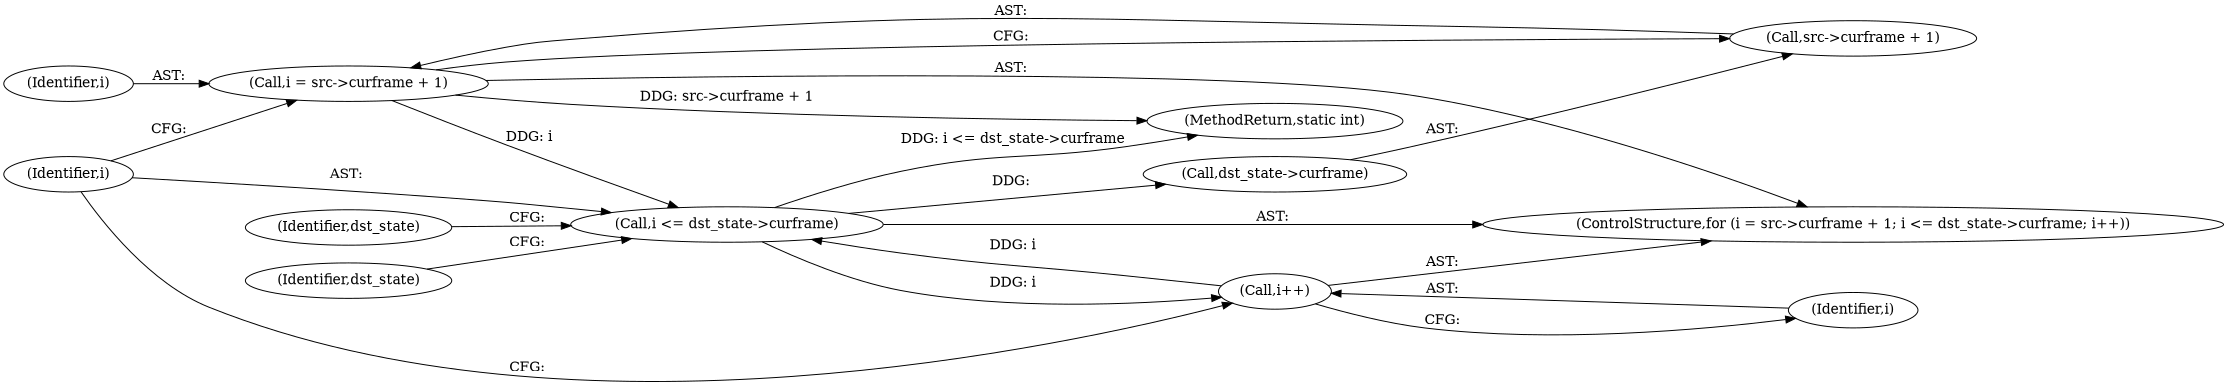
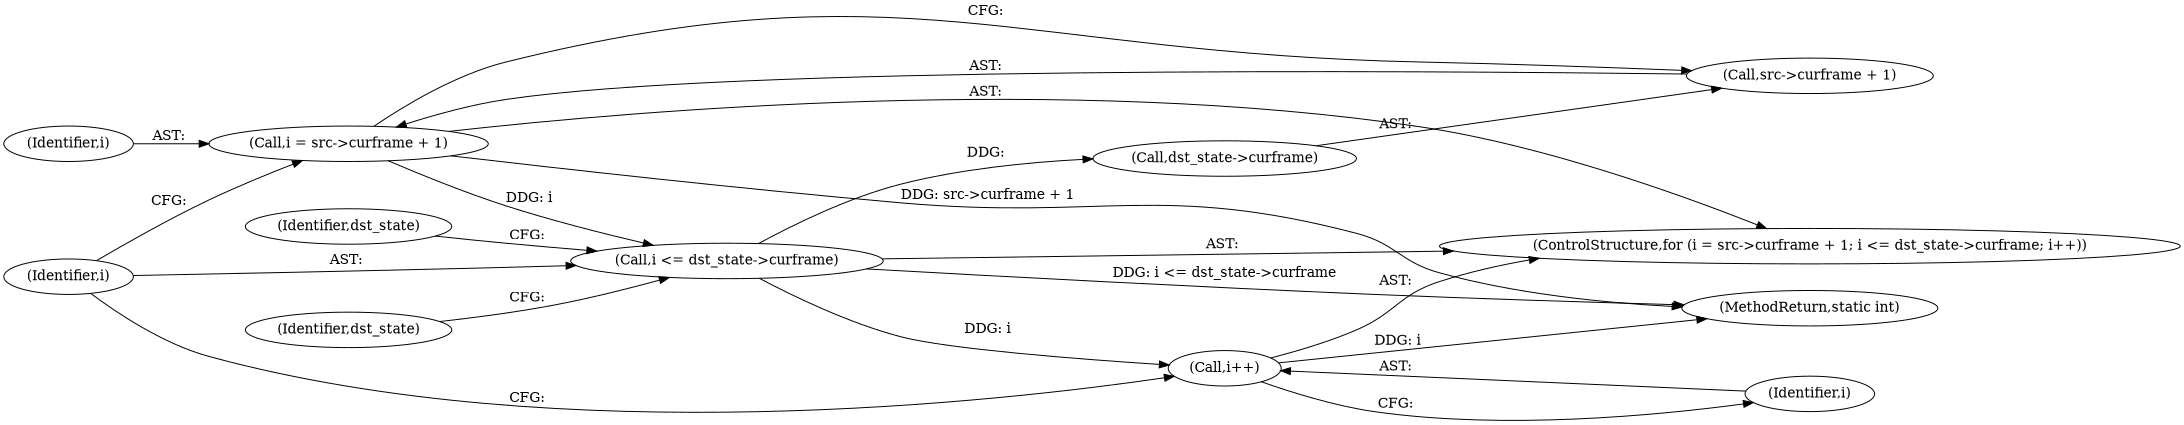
  digraph {
    rankdir=LR
    n1 [label="(Call,i = src->curframe + 1)"]
    n2 [label="(Call,i <= dst_state->curframe)"]
    n3 [label="(Call,src->curframe + 1)"]
    n4 [label="(ControlStructure,for (i = src->curframe + 1; i <= dst_state->curframe; i++))"]
    n5 [label="(MethodReturn,static int)"]
    n6 [label="(Call,i++)"]
    n7 [label="(Call,dst_state->curframe)"]
    n8 [label="(Identifier,i)"]
    n9 [label="(Identifier,i)"]
    n10 [label="(Identifier,dst_state)"]
    n11 [label="(Identifier,dst_state)"]
    n12 [label="(Identifier,i)"]
    n1 -> n2 [label="DDG: i"]
    n1 -> n3 [label="CFG: "]
    n1 -> n4 [label="AST: "]
    n1 -> n5 [label="DDG: src->curframe + 1"]
    n2 -> n4 [label="AST: "]
    n2 -> n5 [label="DDG: i <= dst_state->curframe"]
    n2 -> n6 [label="DDG: i"]
    n2 -> n7 [label="DDG: "]
    n3 -> n1 [label="AST: "]
-   n6 -> n2 [label="DDG: i"]
+   n6 -> n5 [label="DDG: i"]
    n6 -> n4 [label="AST: "]
    n6 -> n8 [label="CFG: "]
    n7 -> n3 [label="AST: "]
    n8 -> n6 [label="AST: "]
    n9 -> n1 [label="CFG: "]
    n9 -> n2 [label="AST: "]
    n9 -> n6 [label="CFG: "]
    n10 -> n2 [label="CFG: "]
    n11 -> n2 [label="CFG: "]
    n12 -> n1 [label="AST: "]
  }
